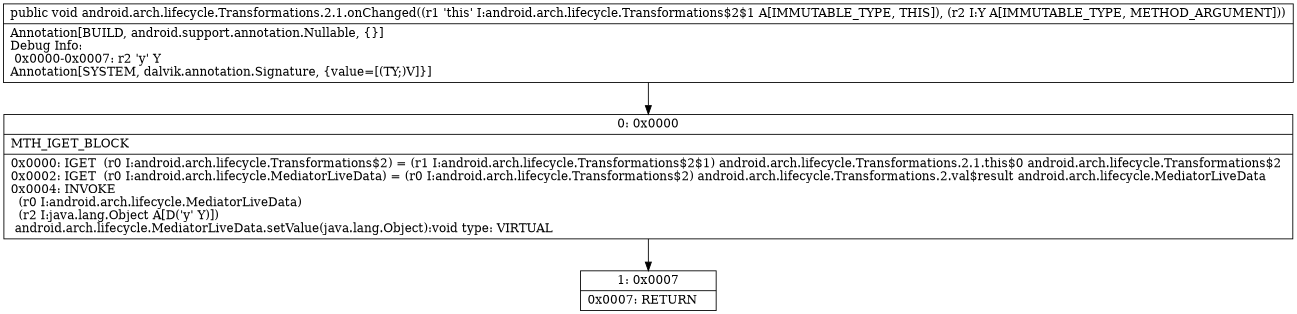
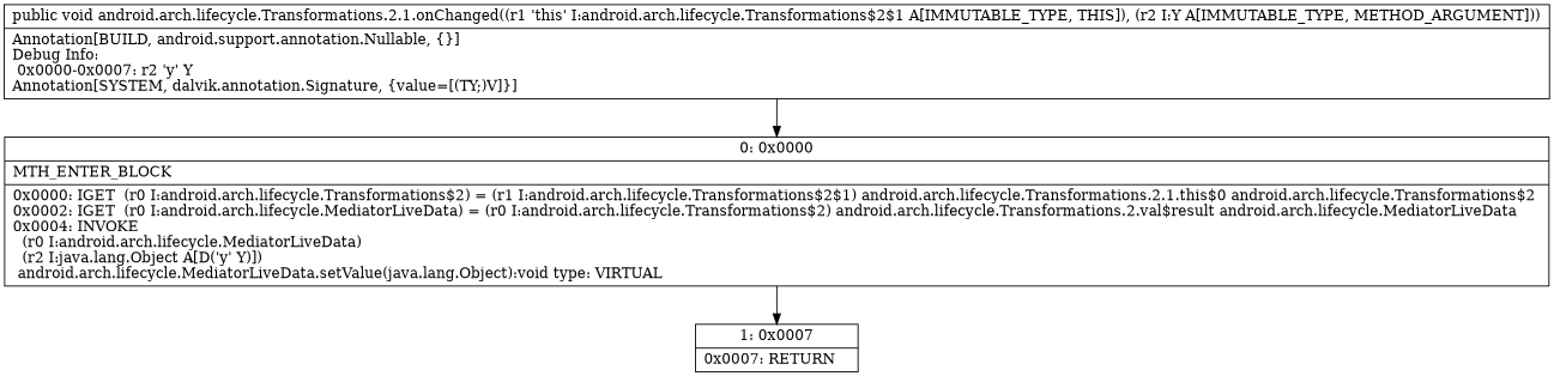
  digraph {
    node [shape=record]
-   n1 [label="{0\:\ 0x0000|MTH_IGET_BLOCK\l|0x0000: IGET  (r0 I:android.arch.lifecycle.Transformations$2) = (r1 I:android.arch.lifecycle.Transformations$2$1) android.arch.lifecycle.Transformations.2.1.this$0 android.arch.lifecycle.Transformations$2 \l0x0002: IGET  (r0 I:android.arch.lifecycle.MediatorLiveData) = (r0 I:android.arch.lifecycle.Transformations$2) android.arch.lifecycle.Transformations.2.val$result android.arch.lifecycle.MediatorLiveData \l0x0004: INVOKE  \l  (r0 I:android.arch.lifecycle.MediatorLiveData)\l  (r2 I:java.lang.Object A[D('y' Y)])\l android.arch.lifecycle.MediatorLiveData.setValue(java.lang.Object):void type: VIRTUAL \l}"]
+   n1 [label="{0\:\ 0x0000|MTH_ENTER_BLOCK\l|0x0000: IGET  (r0 I:android.arch.lifecycle.Transformations$2) = (r1 I:android.arch.lifecycle.Transformations$2$1) android.arch.lifecycle.Transformations.2.1.this$0 android.arch.lifecycle.Transformations$2 \l0x0002: IGET  (r0 I:android.arch.lifecycle.MediatorLiveData) = (r0 I:android.arch.lifecycle.Transformations$2) android.arch.lifecycle.Transformations.2.val$result android.arch.lifecycle.MediatorLiveData \l0x0004: INVOKE  \l  (r0 I:android.arch.lifecycle.MediatorLiveData)\l  (r2 I:java.lang.Object A[D('y' Y)])\l android.arch.lifecycle.MediatorLiveData.setValue(java.lang.Object):void type: VIRTUAL \l}"]
    n2 [label="{1\:\ 0x0007|0x0007: RETURN   \l}"]
    n3 [label="{public void android.arch.lifecycle.Transformations.2.1.onChanged((r1 'this' I:android.arch.lifecycle.Transformations$2$1 A[IMMUTABLE_TYPE, THIS]), (r2 I:Y A[IMMUTABLE_TYPE, METHOD_ARGUMENT]))  | Annotation[BUILD, android.support.annotation.Nullable, \{\}]\lDebug Info:\l  0x0000\-0x0007: r2 'y' Y\lAnnotation[SYSTEM, dalvik.annotation.Signature, \{value=[(TY;)V]\}]\l}"]
    n1 -> n2
    n3 -> n1
  }
